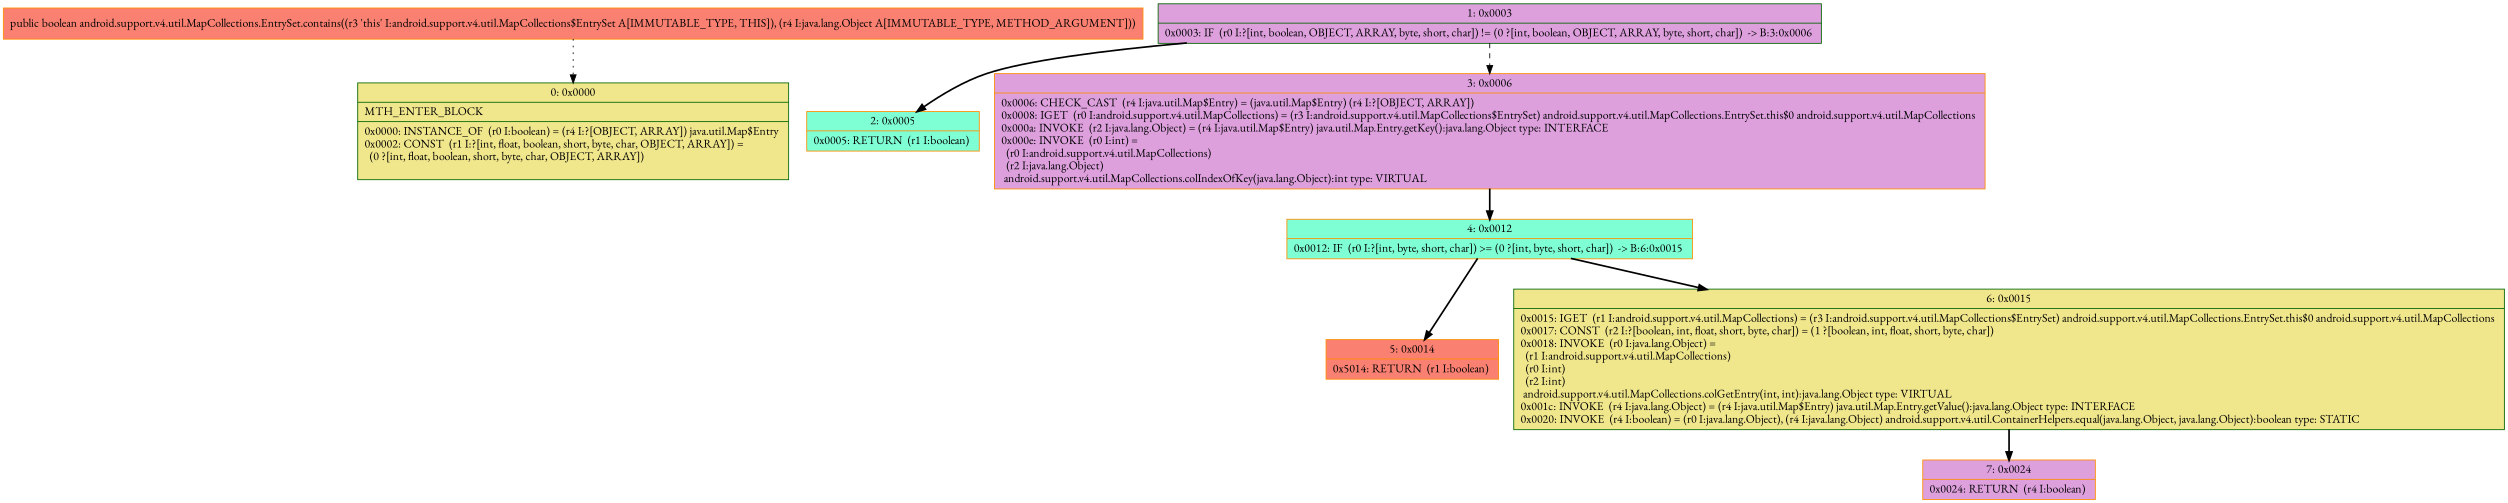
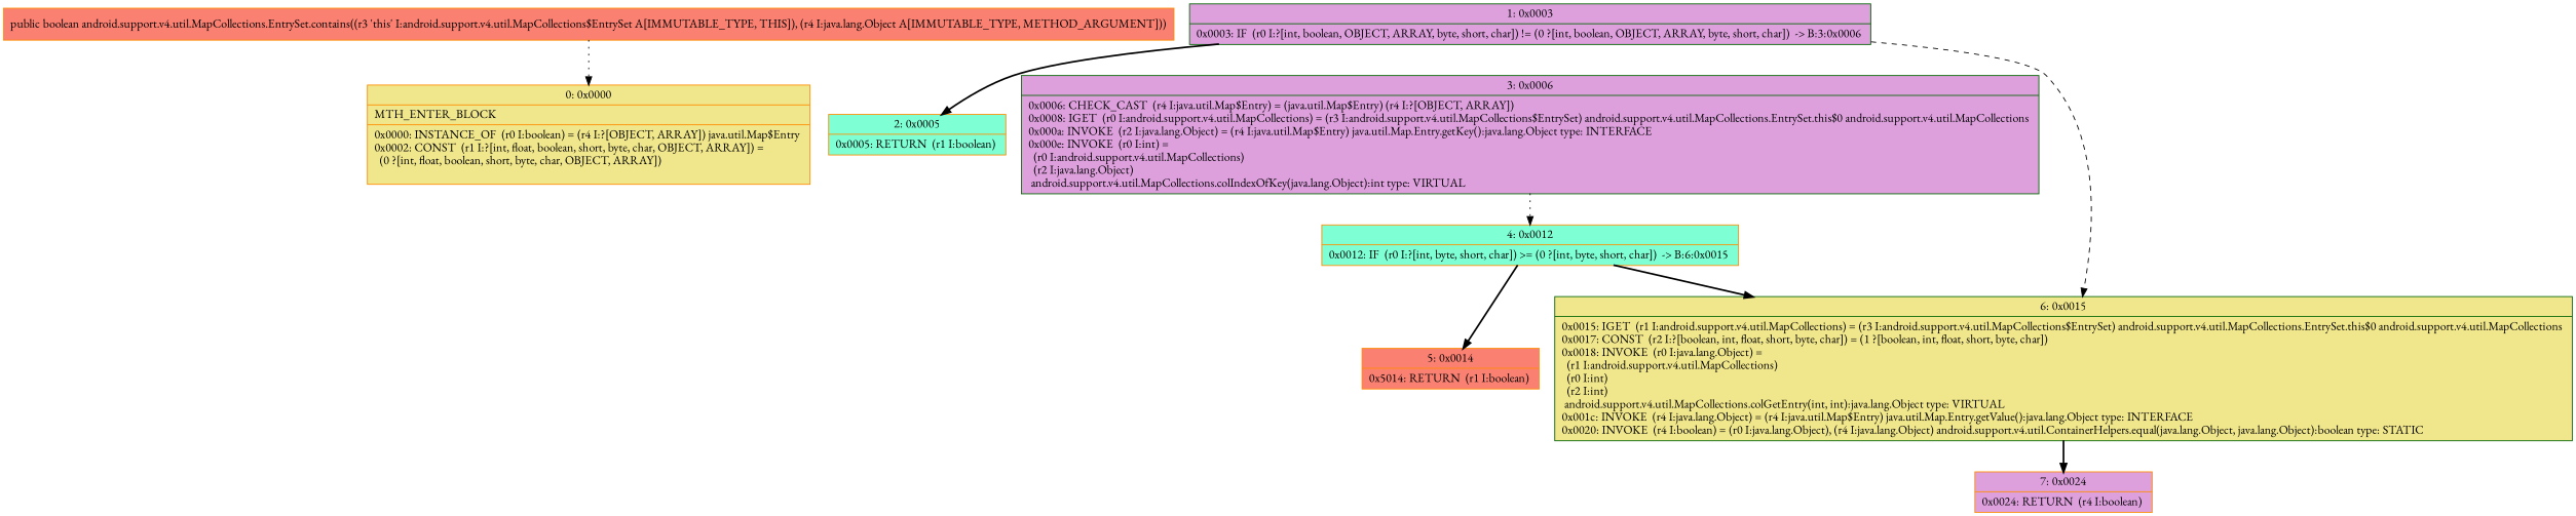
  digraph {
    fontname="EB Garamond"
    node [color=darkorange fillcolor=plum fontname="EB Garamond" shape=record style=filled]
    edge [fontname="EB Garamond" style=bold]
-   n1 [color=darkgreen fillcolor=khaki label="{0\:\ 0x0000|MTH_ENTER_BLOCK\l|0x0000: INSTANCE_OF  (r0 I:boolean) = (r4 I:?[OBJECT, ARRAY]) java.util.Map$Entry \l0x0002: CONST  (r1 I:?[int, float, boolean, short, byte, char, OBJECT, ARRAY]) = \l  (0 ?[int, float, boolean, short, byte, char, OBJECT, ARRAY])\l \l}"]
+   n1 [fillcolor=khaki label="{0\:\ 0x0000|MTH_ENTER_BLOCK\l|0x0000: INSTANCE_OF  (r0 I:boolean) = (r4 I:?[OBJECT, ARRAY]) java.util.Map$Entry \l0x0002: CONST  (r1 I:?[int, float, boolean, short, byte, char, OBJECT, ARRAY]) = \l  (0 ?[int, float, boolean, short, byte, char, OBJECT, ARRAY])\l \l}"]
    n2 [color=darkgreen label="{1\:\ 0x0003|0x0003: IF  (r0 I:?[int, boolean, OBJECT, ARRAY, byte, short, char]) != (0 ?[int, boolean, OBJECT, ARRAY, byte, short, char])  \-\> B:3:0x0006 \l}"]
    n3 [fillcolor=aquamarine label="{2\:\ 0x0005|0x0005: RETURN  (r1 I:boolean) \l}"]
-   n4 [label="{3\:\ 0x0006|0x0006: CHECK_CAST  (r4 I:java.util.Map$Entry) = (java.util.Map$Entry) (r4 I:?[OBJECT, ARRAY]) \l0x0008: IGET  (r0 I:android.support.v4.util.MapCollections) = (r3 I:android.support.v4.util.MapCollections$EntrySet) android.support.v4.util.MapCollections.EntrySet.this$0 android.support.v4.util.MapCollections \l0x000a: INVOKE  (r2 I:java.lang.Object) = (r4 I:java.util.Map$Entry) java.util.Map.Entry.getKey():java.lang.Object type: INTERFACE \l0x000e: INVOKE  (r0 I:int) = \l  (r0 I:android.support.v4.util.MapCollections)\l  (r2 I:java.lang.Object)\l android.support.v4.util.MapCollections.colIndexOfKey(java.lang.Object):int type: VIRTUAL \l}"]
+   n4 [color=darkgreen label="{3\:\ 0x0006|0x0006: CHECK_CAST  (r4 I:java.util.Map$Entry) = (java.util.Map$Entry) (r4 I:?[OBJECT, ARRAY]) \l0x0008: IGET  (r0 I:android.support.v4.util.MapCollections) = (r3 I:android.support.v4.util.MapCollections$EntrySet) android.support.v4.util.MapCollections.EntrySet.this$0 android.support.v4.util.MapCollections \l0x000a: INVOKE  (r2 I:java.lang.Object) = (r4 I:java.util.Map$Entry) java.util.Map.Entry.getKey():java.lang.Object type: INTERFACE \l0x000e: INVOKE  (r0 I:int) = \l  (r0 I:android.support.v4.util.MapCollections)\l  (r2 I:java.lang.Object)\l android.support.v4.util.MapCollections.colIndexOfKey(java.lang.Object):int type: VIRTUAL \l}"]
    n5 [fillcolor=aquamarine label="{4\:\ 0x0012|0x0012: IF  (r0 I:?[int, byte, short, char]) \>= (0 ?[int, byte, short, char])  \-\> B:6:0x0015 \l}"]
    n6 [fillcolor=salmon label="{5\:\ 0x0014|0x5014: RETURN  (r1 I:boolean) \l}"]
    n7 [color=darkgreen fillcolor=khaki label="{6\:\ 0x0015|0x0015: IGET  (r1 I:android.support.v4.util.MapCollections) = (r3 I:android.support.v4.util.MapCollections$EntrySet) android.support.v4.util.MapCollections.EntrySet.this$0 android.support.v4.util.MapCollections \l0x0017: CONST  (r2 I:?[boolean, int, float, short, byte, char]) = (1 ?[boolean, int, float, short, byte, char]) \l0x0018: INVOKE  (r0 I:java.lang.Object) = \l  (r1 I:android.support.v4.util.MapCollections)\l  (r0 I:int)\l  (r2 I:int)\l android.support.v4.util.MapCollections.colGetEntry(int, int):java.lang.Object type: VIRTUAL \l0x001c: INVOKE  (r4 I:java.lang.Object) = (r4 I:java.util.Map$Entry) java.util.Map.Entry.getValue():java.lang.Object type: INTERFACE \l0x0020: INVOKE  (r4 I:boolean) = (r0 I:java.lang.Object), (r4 I:java.lang.Object) android.support.v4.util.ContainerHelpers.equal(java.lang.Object, java.lang.Object):boolean type: STATIC \l}"]
    n8 [label="{7\:\ 0x0024|0x0024: RETURN  (r4 I:boolean) \l}"]
    n9 [fillcolor=salmon label="{public boolean android.support.v4.util.MapCollections.EntrySet.contains((r3 'this' I:android.support.v4.util.MapCollections$EntrySet A[IMMUTABLE_TYPE, THIS]), (r4 I:java.lang.Object A[IMMUTABLE_TYPE, METHOD_ARGUMENT])) }"]
    n2 -> n3
-   n2 -> n4 [style=dashed]
-   n4 -> n5
+   n2 -> n7 [style=dashed]
+   n4 -> n5 [style=dotted]
    n5 -> n6
    n5 -> n7
    n7 -> n8
    n9 -> n1 [style=dotted]
  }
